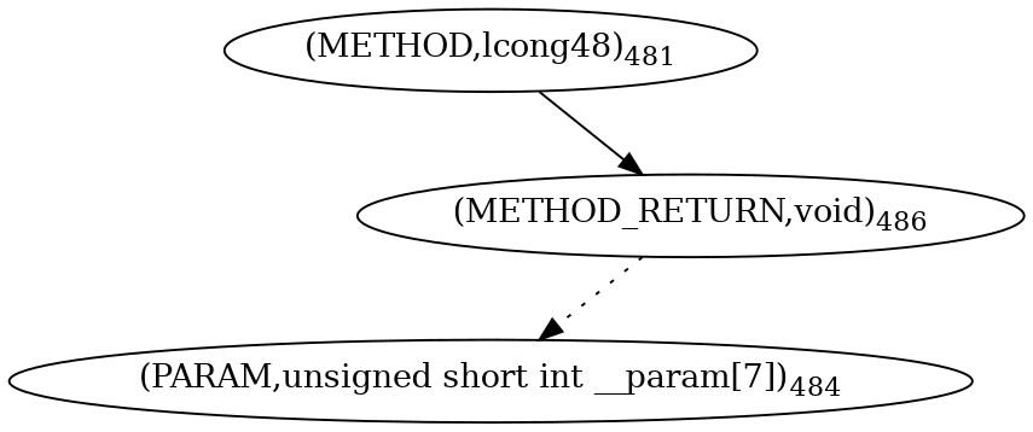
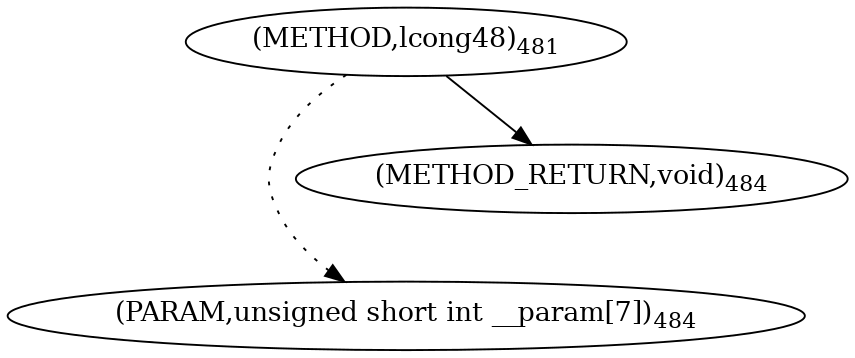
  digraph {
    n1 [label=<(METHOD,lcong48)<SUB>481</SUB>>]
    n2 [label=<(PARAM,unsigned short int __param[7])<SUB>484</SUB>>]
-   n3 [label=<(METHOD_RETURN,void)<SUB>486</SUB>>]
-   n3 -> n2 [style=dotted]
+   n3 [label=<(METHOD_RETURN,void)<SUB>484</SUB>>]
+   n1 -> n2 [style=dotted]
    n1 -> n3 [style=solid]
  }
